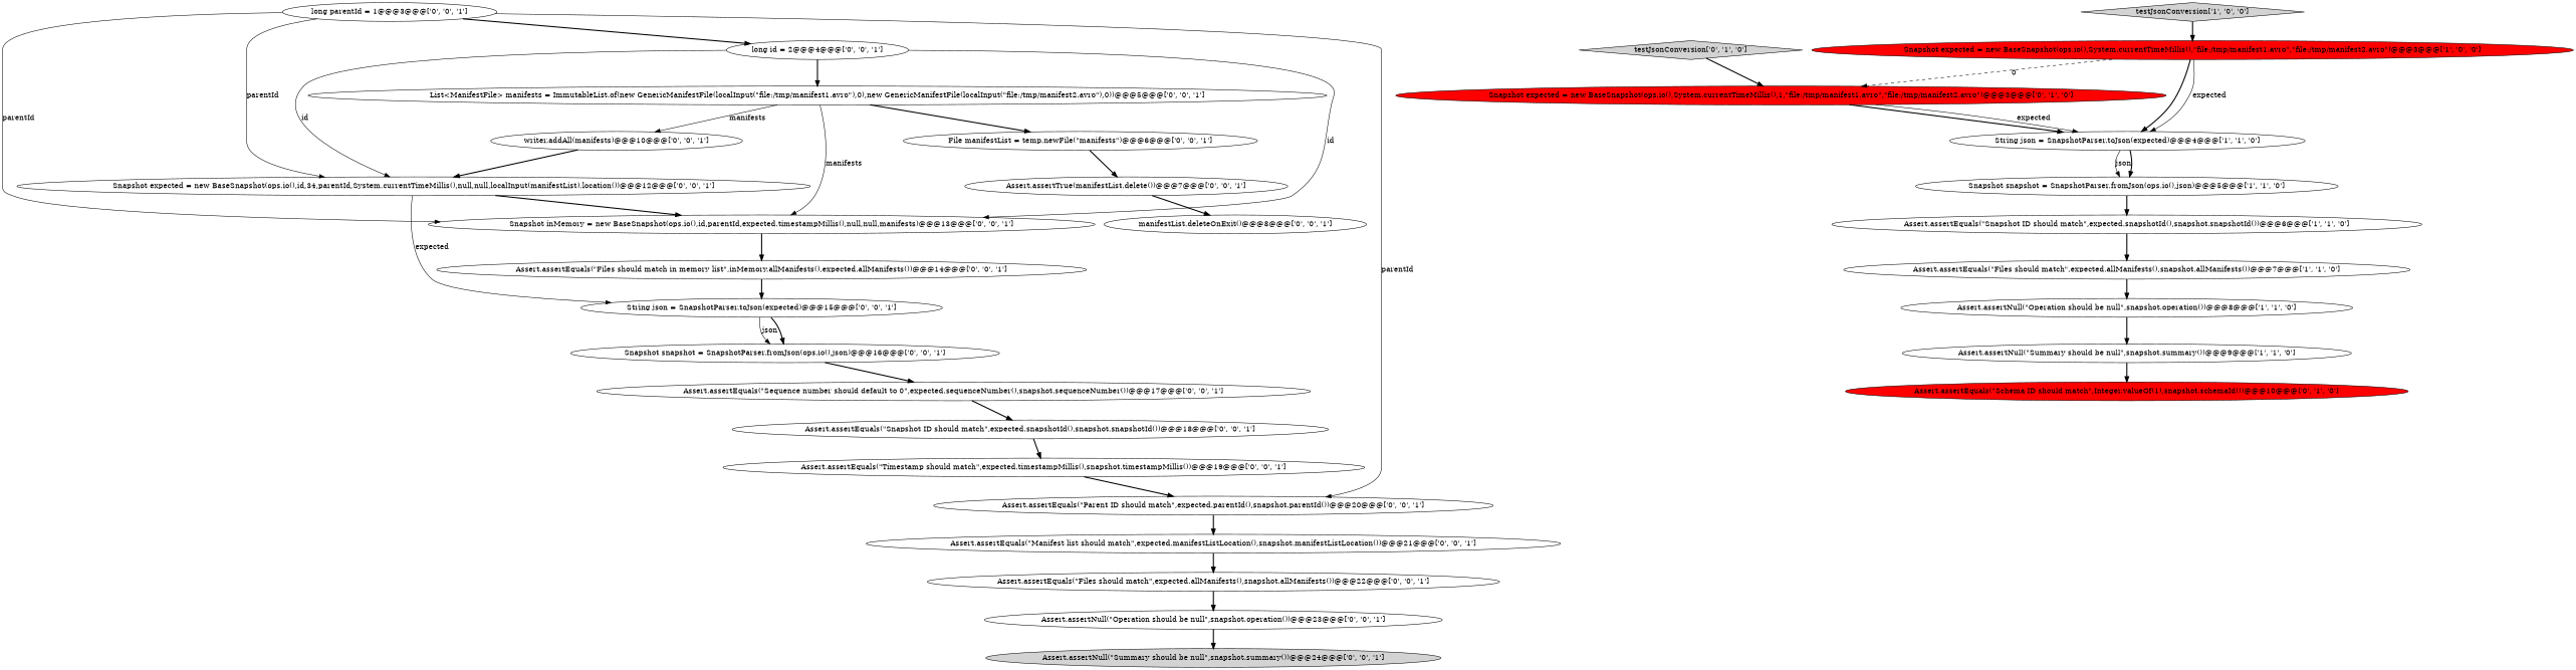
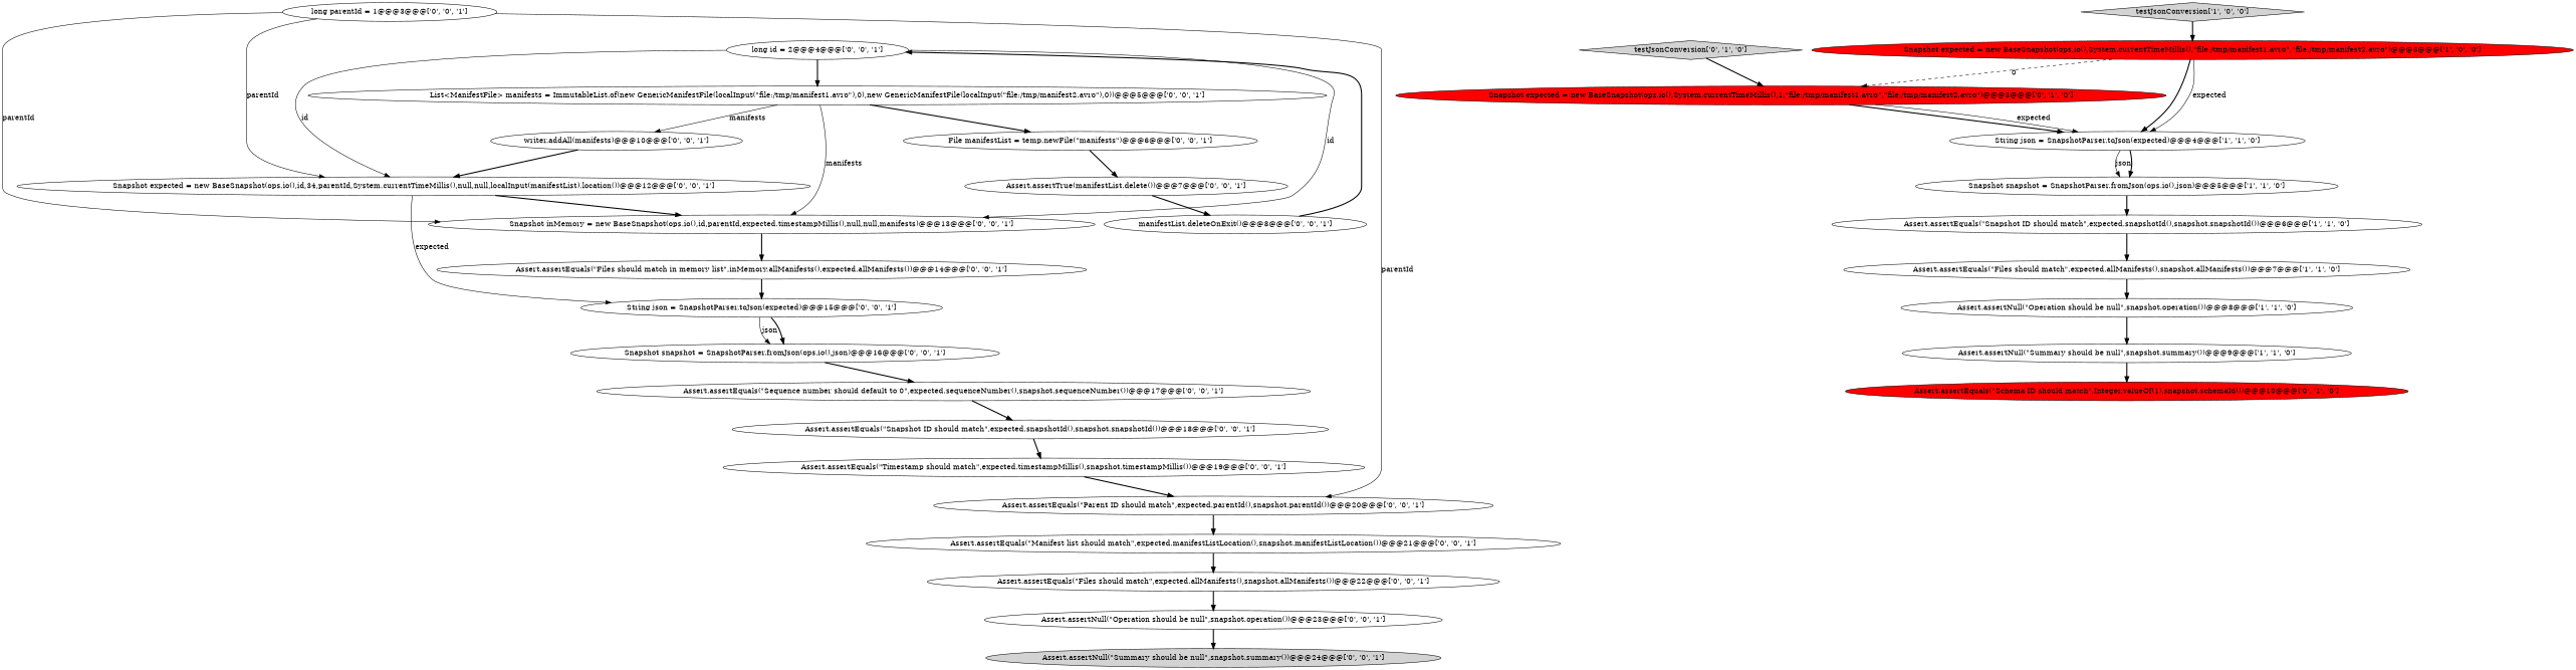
  digraph {
    node [fillcolor=white shape=ellipse style=filled]
    edge [style=bold]
    n1 [label="Assert.assertEquals(\"Files should match in memory list\",inMemory.allManifests(),expected.allManifests())@@@14@@@['0', '0', '1']"]
    n2 [label="String json = SnapshotParser.toJson(expected)@@@15@@@['0', '0', '1']"]
    n3 [label="Snapshot snapshot = SnapshotParser.fromJson(ops.io(),json)@@@16@@@['0', '0', '1']"]
    n4 [fillcolor=red label="Snapshot expected = new BaseSnapshot(ops.io(),System.currentTimeMillis(),\"file:/tmp/manifest1.avro\",\"file:/tmp/manifest2.avro\")@@@3@@@['1', '0', '0']"]
    n5 [label="String json = SnapshotParser.toJson(expected)@@@4@@@['1', '1', '0']"]
    n6 [fillcolor=red label="Snapshot expected = new BaseSnapshot(ops.io(),System.currentTimeMillis(),1,\"file:/tmp/manifest1.avro\",\"file:/tmp/manifest2.avro\")@@@3@@@['0', '1', '0']"]
    n7 [label="Snapshot snapshot = SnapshotParser.fromJson(ops.io(),json)@@@5@@@['1', '1', '0']"]
    n8 [label="File manifestList = temp.newFile(\"manifests\")@@@6@@@['0', '0', '1']"]
    n9 [label="Assert.assertTrue(manifestList.delete())@@@7@@@['0', '0', '1']"]
    n10 [label="manifestList.deleteOnExit()@@@8@@@['0', '0', '1']"]
    n11 [label="writer.addAll(manifests)@@@10@@@['0', '0', '1']"]
    n12 [label="Snapshot expected = new BaseSnapshot(ops.io(),id,34,parentId,System.currentTimeMillis(),null,null,localInput(manifestList).location())@@@12@@@['0', '0', '1']"]
    n13 [label="Assert.assertNull(\"Operation should be null\",snapshot.operation())@@@23@@@['0', '0', '1']"]
    n14 [fillcolor=lightgray label="Assert.assertNull(\"Summary should be null\",snapshot.summary())@@@24@@@['0', '0', '1']"]
    n15 [label="Assert.assertNull(\"Summary should be null\",snapshot.summary())@@@9@@@['1', '1', '0']"]
    n16 [fillcolor=red label="Assert.assertEquals(\"Schema ID should match\",Integer.valueOf(1),snapshot.schemaId())@@@10@@@['0', '1', '0']"]
    n17 [label="Snapshot inMemory = new BaseSnapshot(ops.io(),id,parentId,expected.timestampMillis(),null,null,manifests)@@@13@@@['0', '0', '1']"]
    n18 [fillcolor=lightgray label="testJsonConversion['1', '0', '0']" shape=diamond]
    n19 [label="Assert.assertEquals(\"Manifest list should match\",expected.manifestListLocation(),snapshot.manifestListLocation())@@@21@@@['0', '0', '1']"]
    n20 [label="Assert.assertEquals(\"Files should match\",expected.allManifests(),snapshot.allManifests())@@@22@@@['0', '0', '1']"]
    n21 [label="Assert.assertEquals(\"Sequence number should default to 0\",expected.sequenceNumber(),snapshot.sequenceNumber())@@@17@@@['0', '0', '1']"]
    n22 [label="Assert.assertEquals(\"Snapshot ID should match\",expected.snapshotId(),snapshot.snapshotId())@@@18@@@['0', '0', '1']"]
    n23 [label="Assert.assertEquals(\"Parent ID should match\",expected.parentId(),snapshot.parentId())@@@20@@@['0', '0', '1']"]
    n24 [label="Assert.assertNull(\"Operation should be null\",snapshot.operation())@@@8@@@['1', '1', '0']"]
    n25 [label="Assert.assertEquals(\"Timestamp should match\",expected.timestampMillis(),snapshot.timestampMillis())@@@19@@@['0', '0', '1']"]
    n26 [label="Assert.assertEquals(\"Snapshot ID should match\",expected.snapshotId(),snapshot.snapshotId())@@@6@@@['1', '1', '0']"]
    n27 [label="Assert.assertEquals(\"Files should match\",expected.allManifests(),snapshot.allManifests())@@@7@@@['1', '1', '0']"]
    n28 [fillcolor=lightgray label="testJsonConversion['0', '1', '0']" shape=diamond]
    n29 [label="long id = 2@@@4@@@['0', '0', '1']"]
    n30 [label="List<ManifestFile> manifests = ImmutableList.of(new GenericManifestFile(localInput(\"file:/tmp/manifest1.avro\"),0),new GenericManifestFile(localInput(\"file:/tmp/manifest2.avro\"),0))@@@5@@@['0', '0', '1']"]
    n31 [label="long parentId = 1@@@3@@@['0', '0', '1']"]
    n1 -> n2
    n2 -> n3 [label=json style=solid]
    n2 -> n3
    n3 -> n21
    n4 -> n5
    n4 -> n5 [label=expected style=solid]
    n4 -> n6 [label=0 style=dashed]
    n5 -> n7 [label=json style=solid]
    n5 -> n7
    n6 -> n5
    n6 -> n5 [label=expected style=solid]
    n7 -> n26
    n8 -> n9
    n9 -> n10
    n11 -> n12
    n12 -> n2 [label=expected style=solid]
    n12 -> n17
    n13 -> n14
    n15 -> n16
    n17 -> n1
    n18 -> n4
    n19 -> n20
    n20 -> n13
    n21 -> n22
    n22 -> n25
    n23 -> n19
    n24 -> n15
    n25 -> n23
    n26 -> n27
    n27 -> n24
    n28 -> n6
    n29 -> n12 [label=id style=solid]
    n29 -> n17 [label=id style=solid]
    n29 -> n30
    n30 -> n8
    n30 -> n11 [label=manifests style=solid]
    n30 -> n17 [label=manifests style=solid]
    n31 -> n12 [label=parentId style=solid]
    n31 -> n17 [label=parentId style=solid]
    n31 -> n23 [label=parentId style=solid]
-   n31 -> n29
+   n10 -> n29
  }
